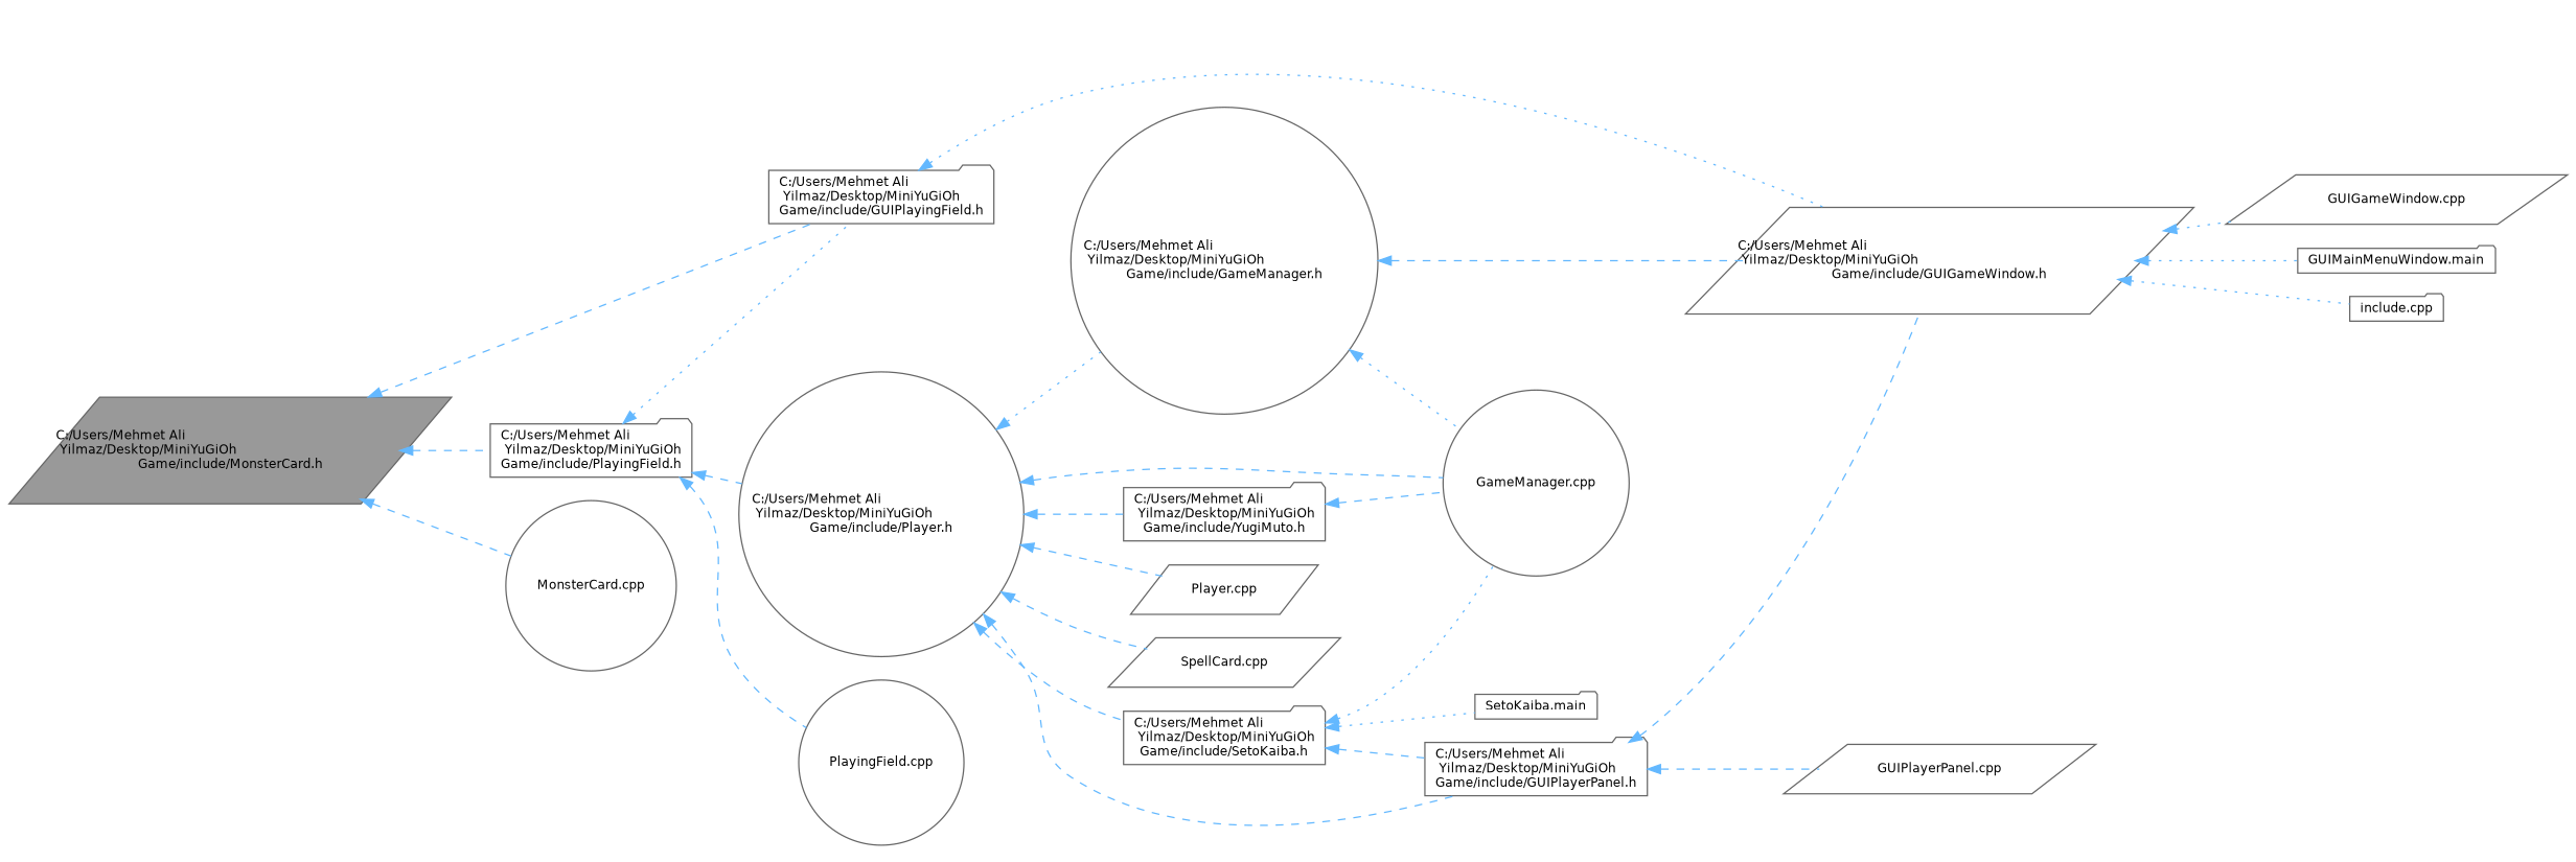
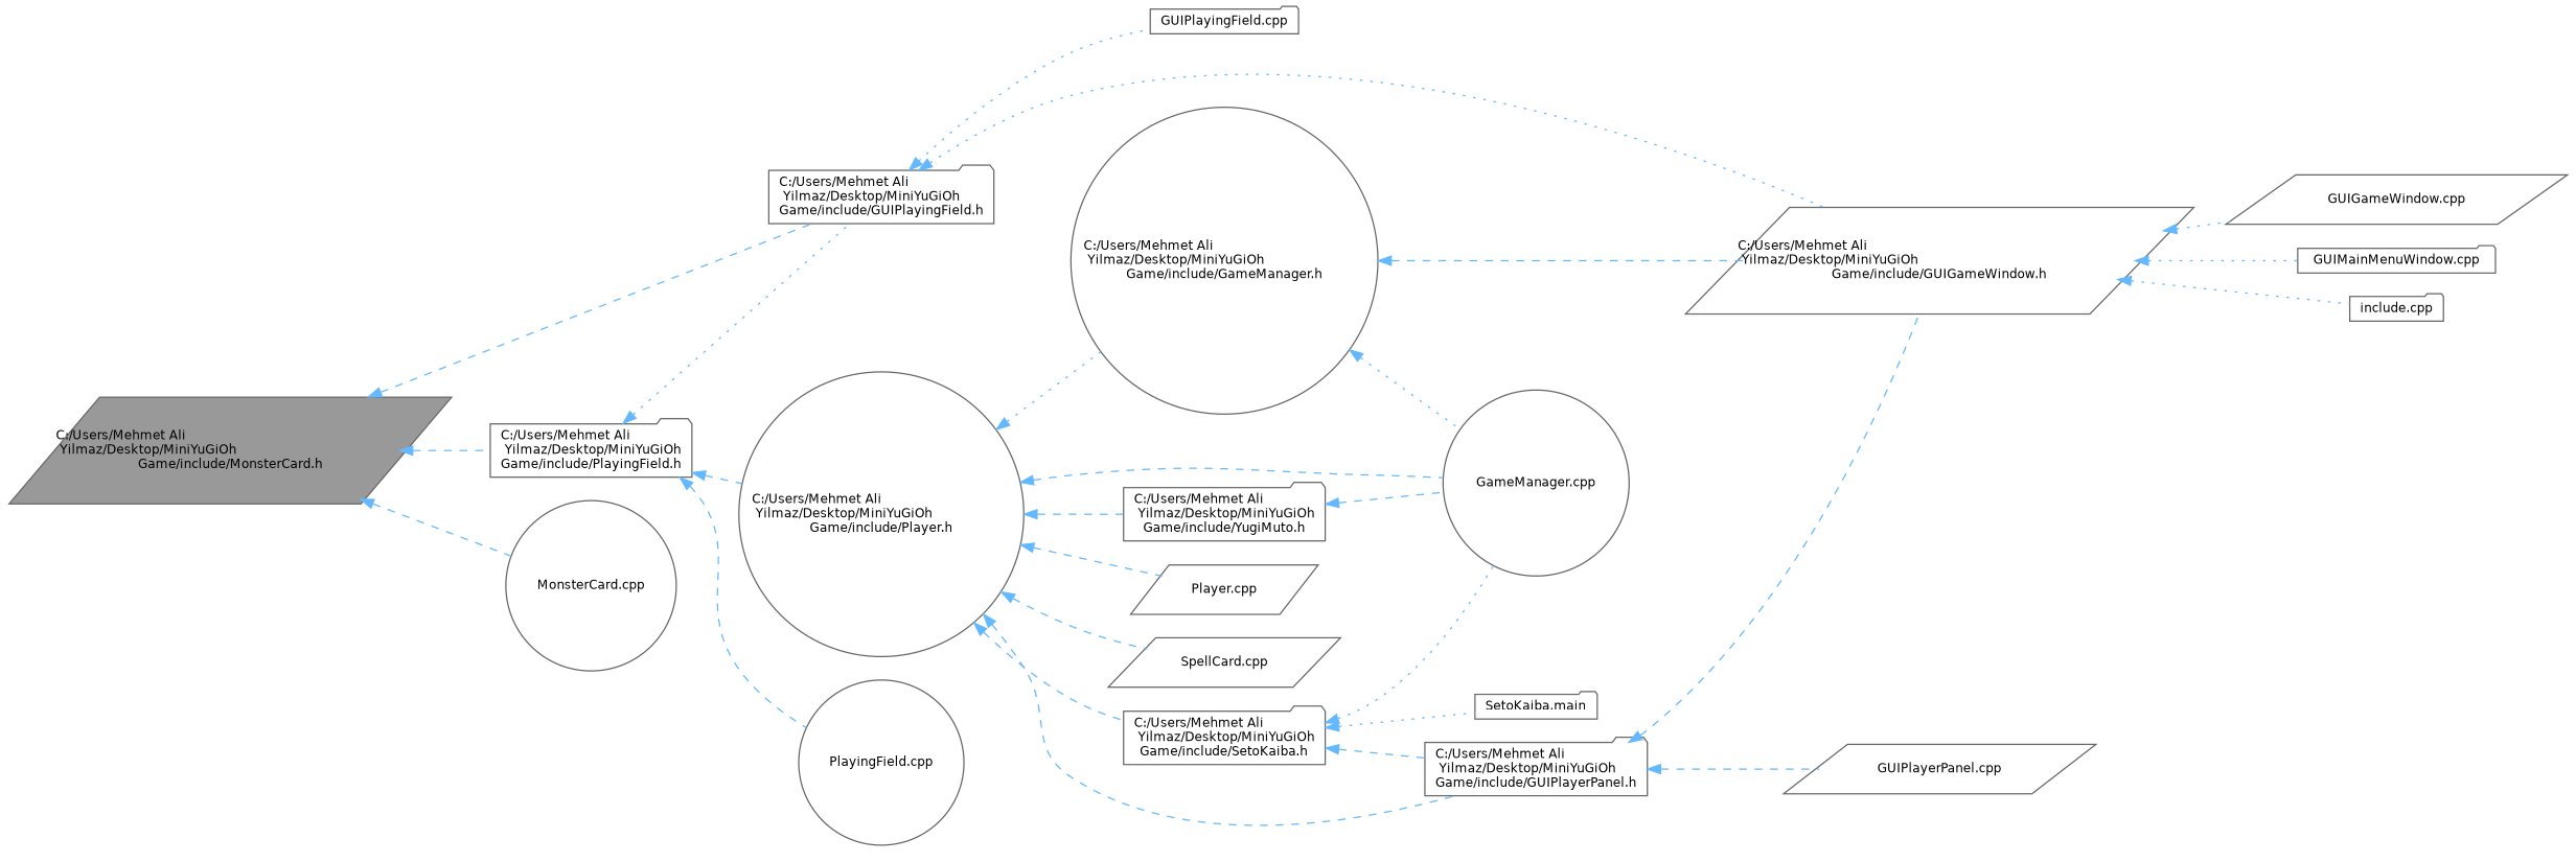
  digraph {
    rankdir=LR
    node [color=grey40 fillcolor=white fontname=Helvetica fontsize=10 shape=folder style=filled]
    edge [color=steelblue1 dir=back fontname=Helvetica fontsize=10 labelfontname=Helvetica labelfontsize=10 style=dashed]
    n1 [color=gray40 fillcolor=grey60 fontcolor=black height=0.2 label="C:/Users/Mehmet Ali\l Yilmaz/Desktop/MiniYuGiOh\lGame/include/MonsterCard.h" shape=parallelogram width=0.4]
    n2 [height=0.2 label="C:/Users/Mehmet Ali\l Yilmaz/Desktop/MiniYuGiOh\lGame/include/GUIPlayingField.h" width=0.4]
    n3 [height=0.2 label="C:/Users/Mehmet Ali\l Yilmaz/Desktop/MiniYuGiOh\lGame/include/PlayingField.h" width=0.4]
    n4 [height=0.2 label="MonsterCard.cpp" shape=circle width=0.4]
    n5 [height=0.2 label="C:/Users/Mehmet Ali\l Yilmaz/Desktop/MiniYuGiOh\lGame/include/GUIGameWindow.h" shape=parallelogram width=0.4]
+   n6 [height=0.2 label="GUIPlayingField.cpp" width=0.4]
    n7 [height=0.2 label="C:/Users/Mehmet Ali\l Yilmaz/Desktop/MiniYuGiOh\lGame/include/Player.h" shape=circle width=0.4]
    n8 [height=0.2 label="PlayingField.cpp" shape=circle width=0.4]
    n9 [height=0.2 label="GUIGameWindow.cpp" shape=parallelogram width=0.4]
-   n10 [height=0.2 label="GUIMainMenuWindow.main" width=0.4]
+   n10 [height=0.2 label="GUIMainMenuWindow.cpp" width=0.4]
    n11 [height=0.2 label="include.cpp" width=0.4]
    n12 [height=0.2 label="C:/Users/Mehmet Ali\l Yilmaz/Desktop/MiniYuGiOh\lGame/include/GUIPlayerPanel.h" width=0.4]
    n13 [height=0.2 label="C:/Users/Mehmet Ali\l Yilmaz/Desktop/MiniYuGiOh\lGame/include/GameManager.h" shape=circle width=0.4]
    n14 [height=0.2 label="GameManager.cpp" shape=circle width=0.4]
    n15 [height=0.2 label="C:/Users/Mehmet Ali\l Yilmaz/Desktop/MiniYuGiOh\lGame/include/SetoKaiba.h" width=0.4]
    n16 [height=0.2 label="C:/Users/Mehmet Ali\l Yilmaz/Desktop/MiniYuGiOh\lGame/include/YugiMuto.h" width=0.4]
    n17 [height=0.2 label="Player.cpp" shape=parallelogram width=0.4]
    n18 [height=0.2 label="SpellCard.cpp" shape=parallelogram width=0.4]
    n19 [height=0.2 label="GUIPlayerPanel.cpp" shape=parallelogram width=0.4]
    n20 [height=0.2 label="SetoKaiba.main" width=0.4]
    n1 -> n2
    n1 -> n3
    n1 -> n4
    n2 -> n5 [style=dotted]
+   n2 -> n6 [style=dotted]
    n3 -> n2 [style=dotted]
    n3 -> n7
    n3 -> n8
    n5 -> n9 [style=dotted]
    n5 -> n10 [style=dotted]
    n5 -> n11 [style=dotted]
    n7 -> n12
    n7 -> n13 [style=dotted]
    n7 -> n14
    n7 -> n15
    n7 -> n16
    n7 -> n17
    n7 -> n18
    n12 -> n5
    n12 -> n19
    n13 -> n5
    n13 -> n14 [style=dotted]
    n15 -> n12
    n15 -> n14 [style=dotted]
    n15 -> n20 [style=dotted]
    n16 -> n14
  }
